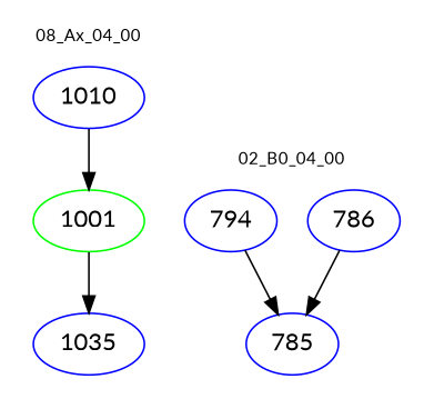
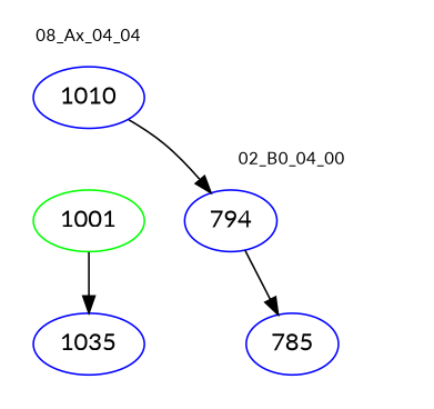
  digraph {
    fontname=Lato
    node [color=blue fontname=Lato]
    edge [color=black fontname=Lato]
    n1 [label=1010]
    n2 [color=green label=1001]
    n3 [label=1035]
-   n4 [label=786]
    n5 [label=785]
    n6 [label=794]
    subgraph cluster_1 {
      color=white
      fontsize=10
-     label="08_Ax_04_00"
+     label="08_Ax_04_04"
      n1
      n2
      n3
    }
    subgraph cluster_2 {
      color=white
      fontsize=10
      label="02_B0_04_00"
-     n4
      n5
      n6
    }
-   n1 -> n2
+   n1 -> n6
    n2 -> n3
-   n4 -> n5
    n6 -> n5
  }
